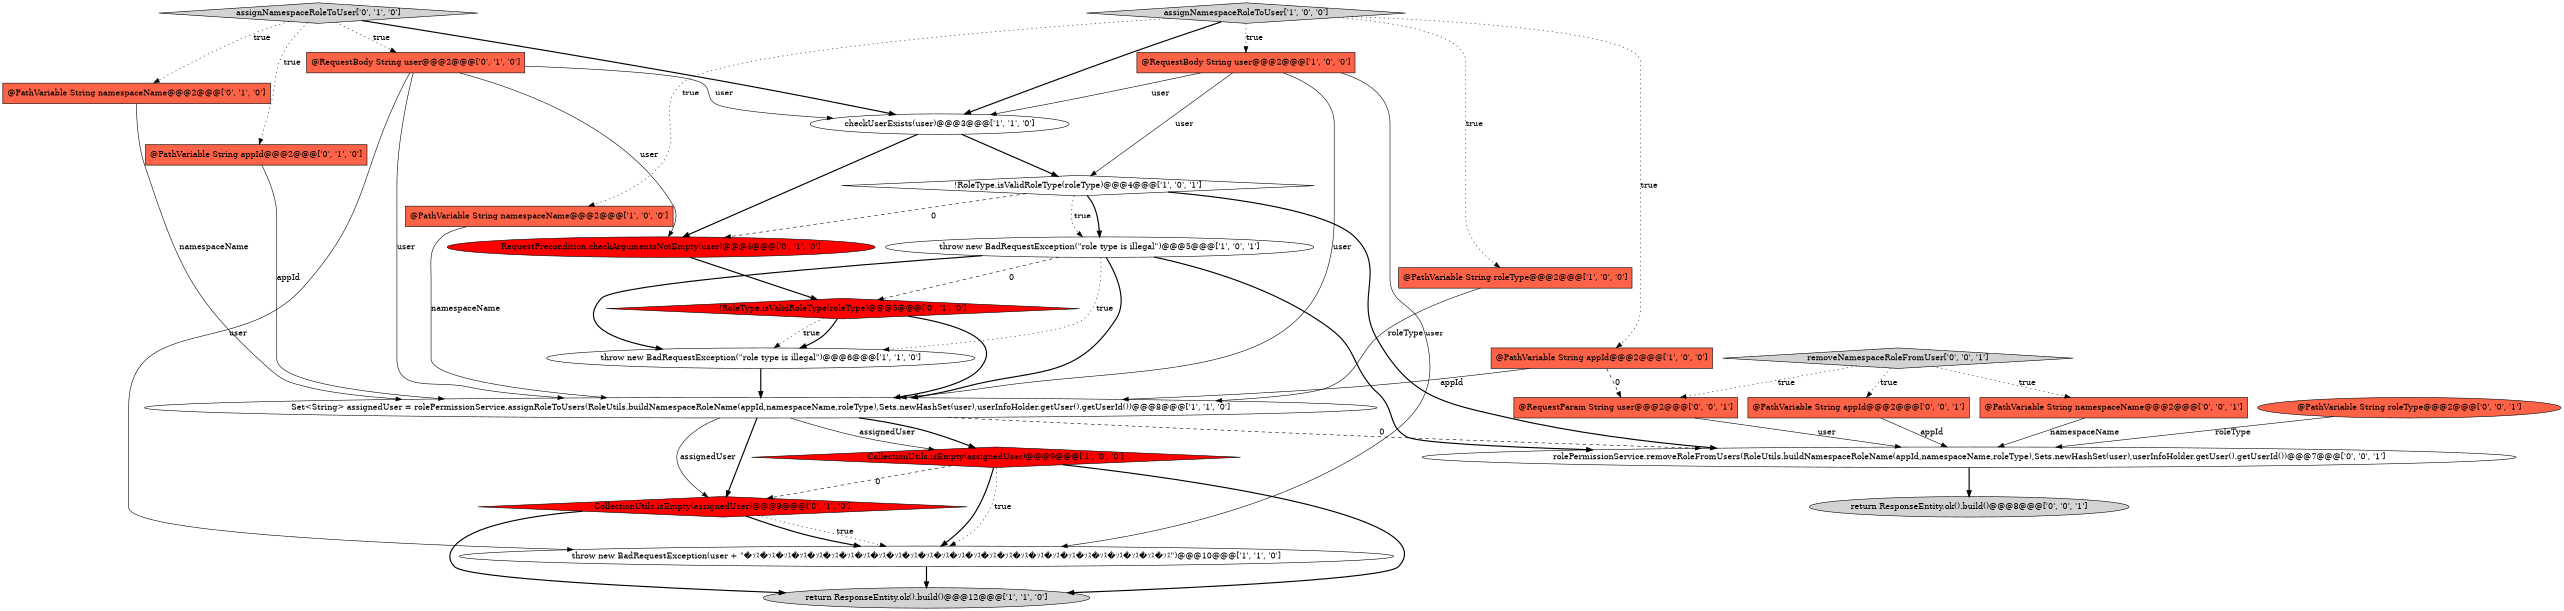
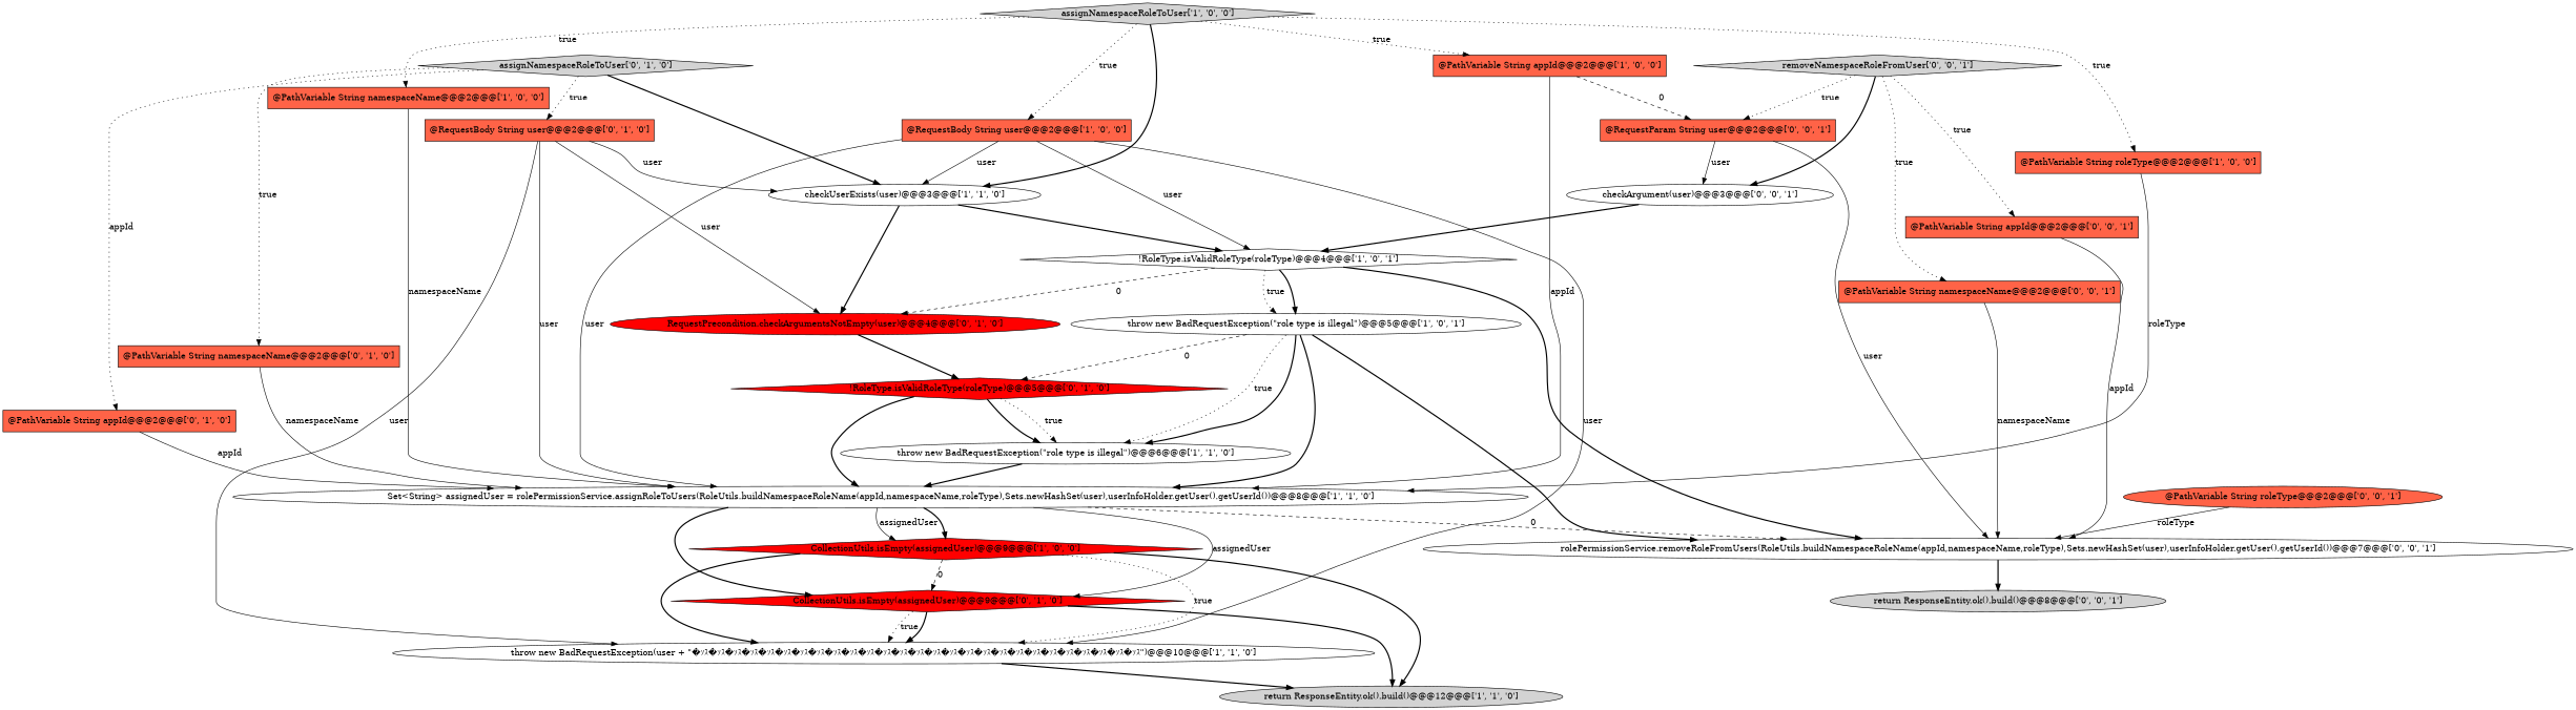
  digraph {
    node [fillcolor=tomato shape=ellipse style=filled]
    edge [style=bold]
    n1 [fillcolor=white label="!RoleType.isValidRoleType(roleType)@@@4@@@['1', '0', '1']" shape=diamond]
    n2 [fillcolor=red label="RequestPrecondition.checkArgumentsNotEmpty(user)@@@4@@@['0', '1', '0']"]
    n3 [fillcolor=white label="rolePermissionService.removeRoleFromUsers(RoleUtils.buildNamespaceRoleName(appId,namespaceName,roleType),Sets.newHashSet(user),userInfoHolder.getUser().getUserId())@@@7@@@['0', '0', '1']"]
    n4 [fillcolor=white label="throw new BadRequestException(\"role type is illegal\")@@@5@@@['1', '0', '1']"]
    n5 [fillcolor=red label="!RoleType.isValidRoleType(roleType)@@@5@@@['0', '1', '0']" shape=diamond]
    n6 [fillcolor=lightgray label="return ResponseEntity.ok().build()@@@8@@@['0', '0', '1']"]
    n7 [fillcolor=white label="throw new BadRequestException(\"role type is illegal\")@@@6@@@['1', '1', '0']"]
    n8 [fillcolor=white label="Set<String> assignedUser = rolePermissionService.assignRoleToUsers(RoleUtils.buildNamespaceRoleName(appId,namespaceName,roleType),Sets.newHashSet(user),userInfoHolder.getUser().getUserId())@@@8@@@['1', '1', '0']"]
    n9 [fillcolor=red label="CollectionUtils.isEmpty(assignedUser)@@@9@@@['1', '0', '0']" shape=diamond]
    n10 [fillcolor=red label="CollectionUtils.isEmpty(assignedUser)@@@9@@@['0', '1', '0']" shape=diamond]
    n11 [fillcolor=white label="throw new BadRequestException(user + \"�ｿｽ�ｿｽ�ｿｽ�ｿｽ�ｿｽ�ｿｽ�ｿｽ�ｿｽ�ｿｽ�ｿｽ�ｿｽ�ｿｽ�ｿｽ�ｿｽ�ｿｽ�ｿｽ�ｿｽ�ｿｽ�ｿｽ�ｿｽ�ｿｽ�ｿｽ�ｿｽ�ｿｽ�ｿｽ�ｿｽ�ｿｽ\")@@@10@@@['1', '1', '0']"]
    n12 [fillcolor=lightgray label="return ResponseEntity.ok().build()@@@12@@@['1', '1', '0']"]
    n13 [label="@RequestBody String user@@@2@@@['1', '0', '0']" shape=box]
    n14 [fillcolor=white label="checkUserExists(user)@@@3@@@['1', '1', '0']"]
    n15 [label="@RequestParam String user@@@2@@@['0', '0', '1']" shape=box]
+   n16 [fillcolor=white label="checkArgument(user)@@@3@@@['0', '0', '1']"]
    n17 [label="@PathVariable String namespaceName@@@2@@@['0', '1', '0']" shape=box]
    n18 [label="@PathVariable String appId@@@2@@@['0', '0', '1']" shape=box]
    n19 [label="@PathVariable String roleType@@@2@@@['0', '0', '1']"]
    n20 [label="@PathVariable String namespaceName@@@2@@@['1', '0', '0']" shape=box]
    n21 [label="@PathVariable String roleType@@@2@@@['1', '0', '0']" shape=box]
    n22 [fillcolor=lightgray label="assignNamespaceRoleToUser['0', '1', '0']" shape=diamond]
    n23 [label="@RequestBody String user@@@2@@@['0', '1', '0']" shape=box]
    n24 [label="@PathVariable String appId@@@2@@@['0', '1', '0']" shape=box]
    n25 [label="@PathVariable String appId@@@2@@@['1', '0', '0']" shape=box]
    n26 [fillcolor=lightgray label="assignNamespaceRoleToUser['1', '0', '0']" shape=diamond]
    n27 [label="@PathVariable String namespaceName@@@2@@@['0', '0', '1']" shape=box]
    n28 [fillcolor=lightgray label="removeNamespaceRoleFromUser['0', '0', '1']" shape=diamond]
    n1 -> n2 [label=0 style=dashed]
    n1 -> n3
    n1 -> n4
    n1 -> n4 [label=true style=dotted]
    n2 -> n5
    n3 -> n6
    n4 -> n3
    n4 -> n5 [label=0 style=dashed]
    n4 -> n7 [label=true style=dotted]
    n4 -> n7
    n4 -> n8
    n5 -> n7 [label=true style=dotted]
    n5 -> n7
    n5 -> n8
    n7 -> n8
    n8 -> n3 [label=0 style=dashed]
    n8 -> n9 [label=assignedUser style=solid]
    n8 -> n9
    n8 -> n10
    n8 -> n10 [label=assignedUser style=solid]
    n9 -> n10 [label=0 style=dashed]
    n9 -> n11
    n9 -> n11 [label=true style=dotted]
    n9 -> n12
    n10 -> n11 [label=true style=dotted]
    n10 -> n11
    n10 -> n12
    n11 -> n12
    n13 -> n1 [label=user style=solid]
    n13 -> n8 [label=user style=solid]
    n13 -> n11 [label=user style=solid]
    n13 -> n14 [label=user style=solid]
    n14 -> n1
    n14 -> n2
    n15 -> n3 [label=user style=solid]
+   n15 -> n16 [label=user style=solid]
+   n16 -> n1
    n17 -> n8 [label=namespaceName style=solid]
    n18 -> n3 [label=appId style=solid]
    n19 -> n3 [label=roleType style=solid]
    n20 -> n8 [label=namespaceName style=solid]
    n21 -> n8 [label=roleType style=solid]
    n22 -> n14
    n22 -> n17 [label=true style=dotted]
    n22 -> n23 [label=true style=dotted]
-   n22 -> n24 [label=true style=dotted]
+   n22 -> n24 [label=appId style=dotted]
    n23 -> n2 [label=user style=solid]
    n23 -> n8 [label=user style=solid]
    n23 -> n11 [label=user style=solid]
    n23 -> n14 [label=user style=solid]
    n24 -> n8 [label=appId style=solid]
    n25 -> n8 [label=appId style=solid]
    n25 -> n15 [label=0 style=dashed]
    n26 -> n13 [label=true style=dotted]
    n26 -> n14
    n26 -> n20 [label=true style=dotted]
    n26 -> n21 [label=true style=dotted]
    n26 -> n25 [label=true style=dotted]
    n27 -> n3 [label=namespaceName style=solid]
    n28 -> n15 [label=true style=dotted]
+   n28 -> n16
    n28 -> n18 [label=true style=dotted]
    n28 -> n27 [label=true style=dotted]
  }
